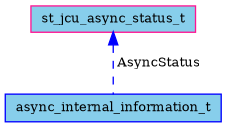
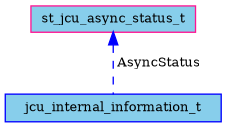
  digraph {
    fontname="DejaVu Serif"
    node [fillcolor=skyblue fontname="DejaVu Serif" fontsize=10 shape=record style=filled]
-   n1 [color=blue fontcolor=black height=0.2 label=async_internal_information_t width=0.4]
+   n1 [color=blue fontcolor=black height=0.2 label=jcu_internal_information_t width=0.4]
    n2 [color=deeppink height=0.2 label=st_jcu_async_status_t width=0.4]
    n2 -> n1 [color=blue dir=back fontname="DejaVu Serif" fontsize=10 label=" AsyncStatus" labelfontname=Helvetica labelfontsize=10 style=dashed]
  }
